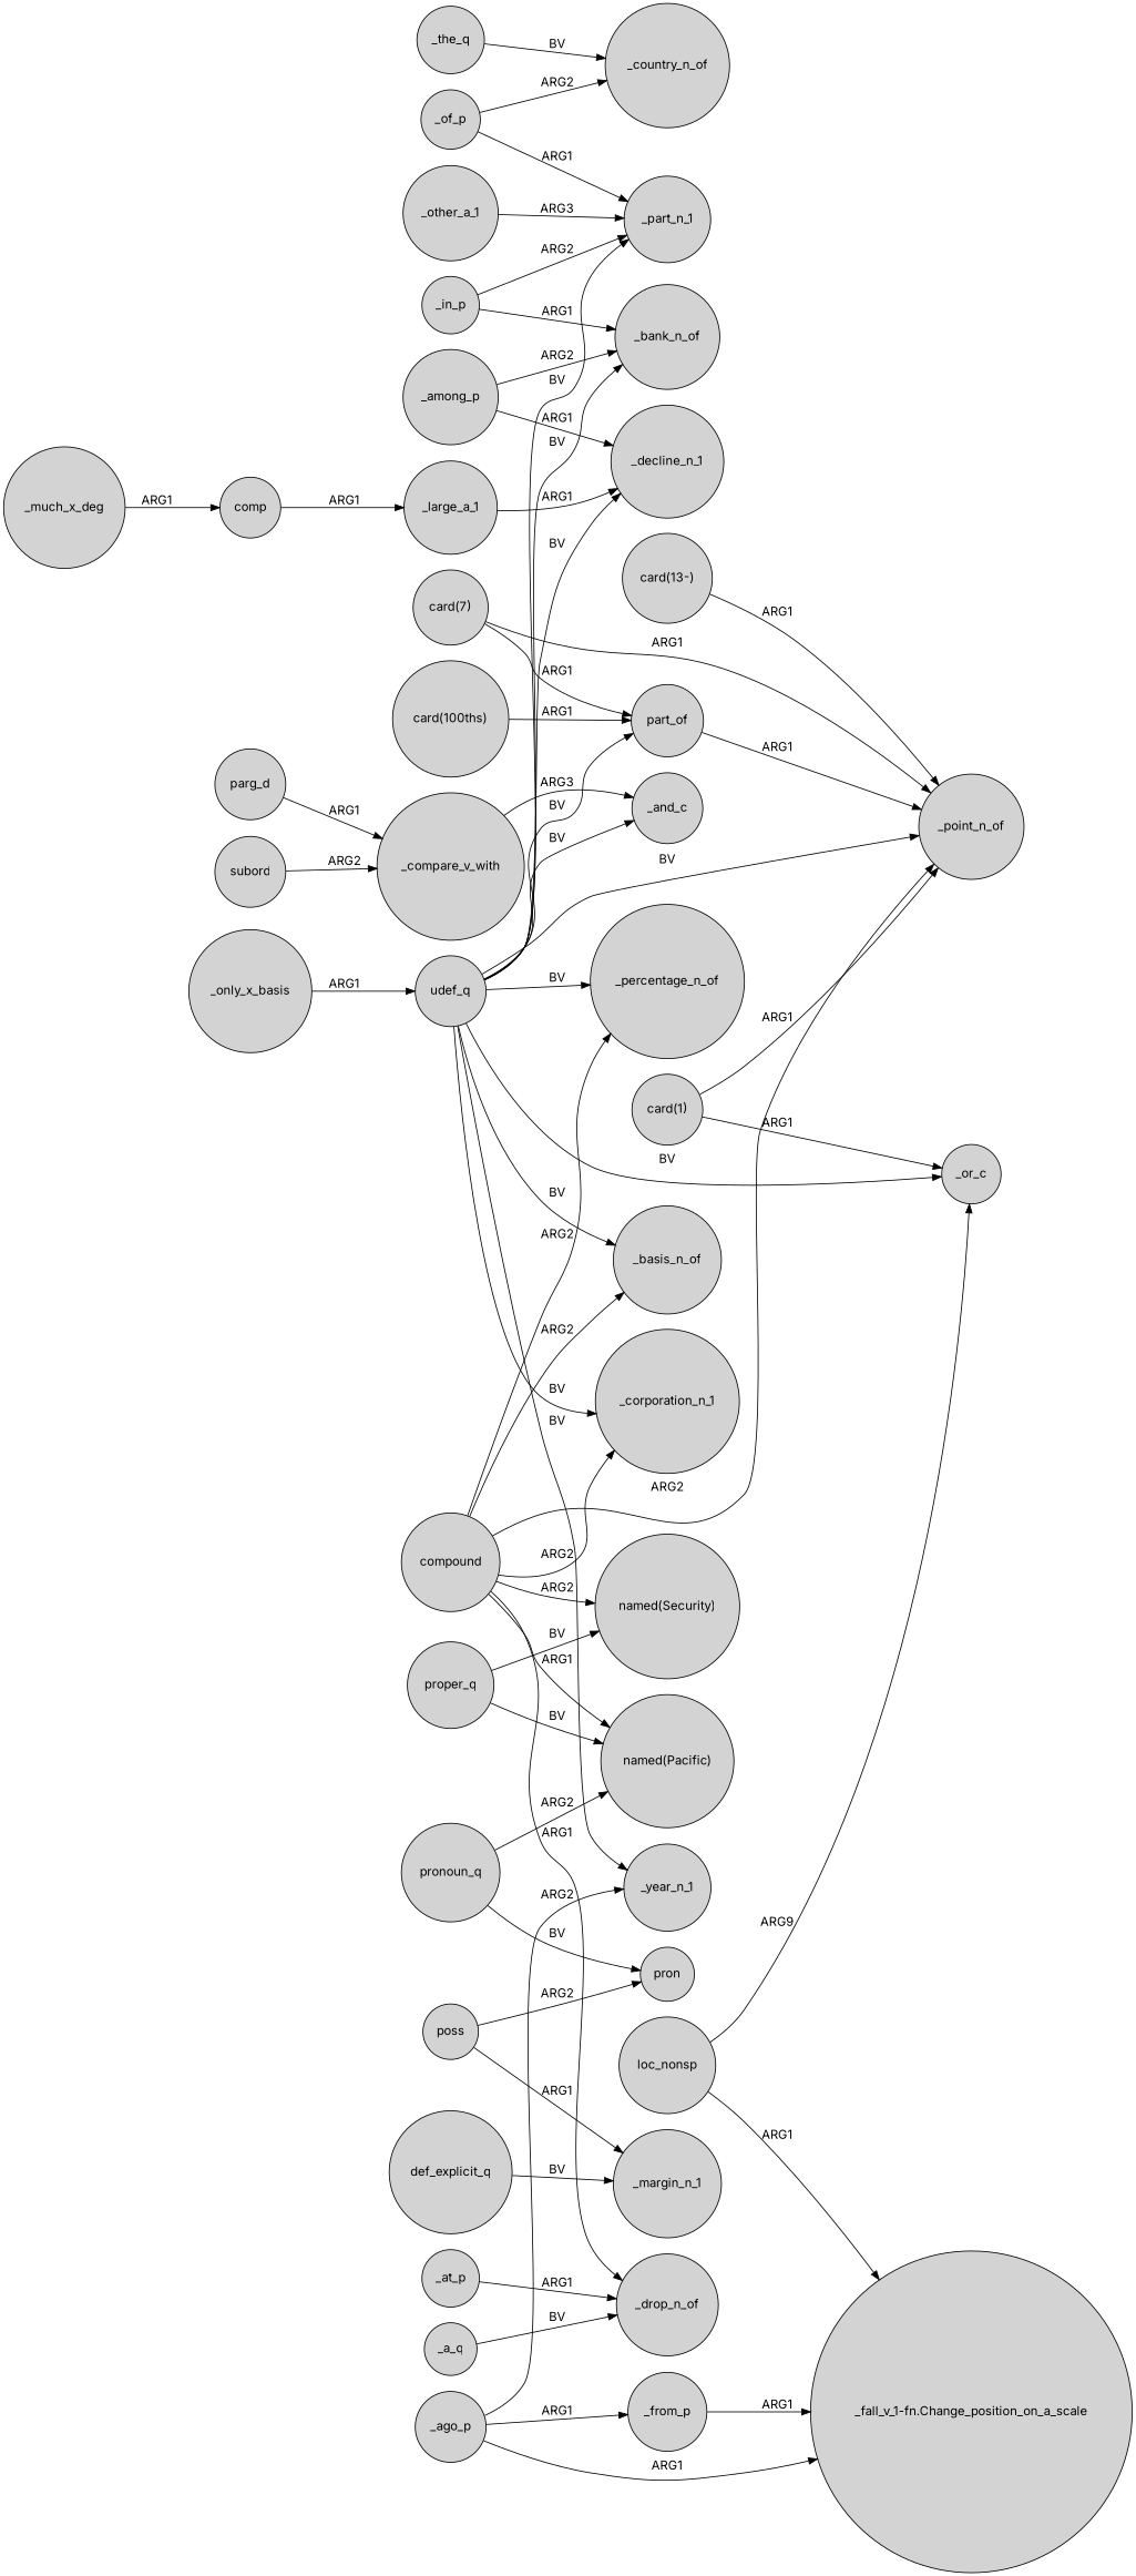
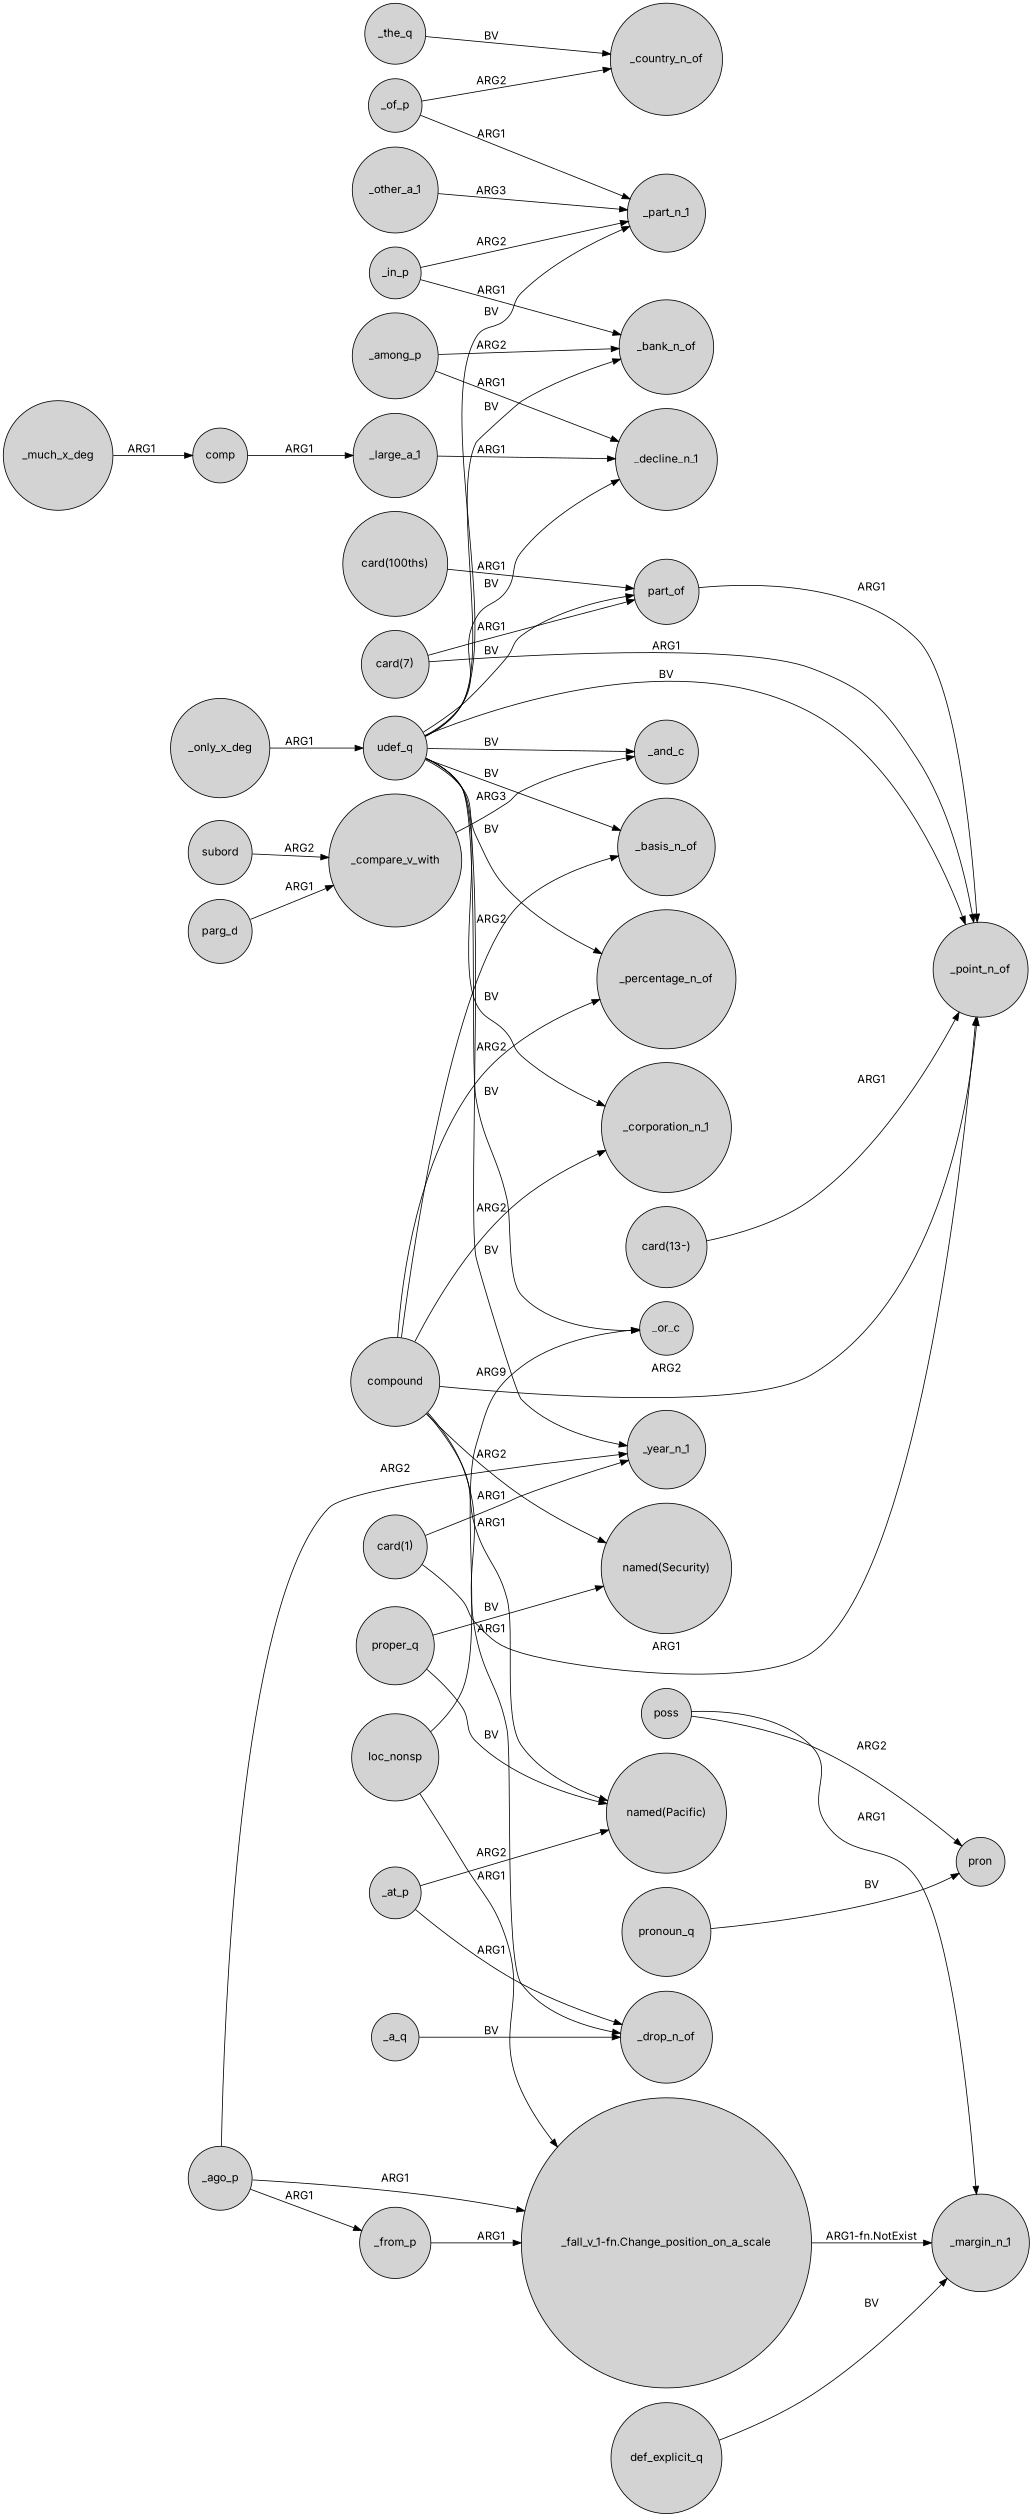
  digraph {
    fontname=Inter
    rankdir=LR
    node [fontname=Inter shape=circle style=filled]
    edge [fontname=Inter]
    _of_p
    _country_n_of
    _part_n_1
-   _only_x_deg [label=_only_x_basis]
+   _only_x_deg
    udef_q
    _decline_n_1
    part_of
    _point_n_of
    _bank_n_of
    _percentage_n_of
    _corporation_n_1
    _or_c
    _year_n_1
    _and_c
    _basis_n_of
    _among_p
    poss
    _margin_n_1
    pron
    _in_p
    _from_p
    "_fall_v_1-fn.Change_position_on_a_scale"
    "card(13-)"
    _at_p
    "named(Pacific)"
    _drop_n_of
    comp
    _large_a_1
    "card(7)"
    compound
    "named(Security)"
    _a_q
    parg_d
    _compare_v_with
    loc_nonsp
    def_explicit_q
    pronoun_q
    _ago_p
    _the_q
    subord
    "card(1)"
    _other_a_1
    "card(100ths)"
    proper_q
    _much_x_deg
    _of_p -> _country_n_of [label=ARG2]
    _of_p -> _part_n_1 [label=ARG1]
    _only_x_deg -> udef_q [label=ARG1]
    udef_q -> _part_n_1 [label=BV]
    udef_q -> _decline_n_1 [label=BV]
    udef_q -> part_of [label=BV]
    udef_q -> _point_n_of [label=BV]
    udef_q -> _bank_n_of [label=BV]
    udef_q -> _percentage_n_of [label=BV]
    udef_q -> _corporation_n_1 [label=BV]
    udef_q -> _or_c [label=BV]
    udef_q -> _year_n_1 [label=BV]
    udef_q -> _and_c [label=BV]
    udef_q -> _basis_n_of [label=BV]
    part_of -> _point_n_of [label=ARG1]
    _among_p -> _decline_n_1 [label=ARG1]
    _among_p -> _bank_n_of [label=ARG2]
    poss -> _margin_n_1 [label=ARG1]
    poss -> pron [label=ARG2]
    _in_p -> _part_n_1 [label=ARG2]
    _in_p -> _bank_n_of [label=ARG1]
    _from_p -> "_fall_v_1-fn.Change_position_on_a_scale" [label=ARG1]
+   "_fall_v_1-fn.Change_position_on_a_scale" -> _margin_n_1 [label="ARG1-fn.NotExist"]
    "card(13-)" -> _point_n_of [label=ARG1]
-   pronoun_q -> "named(Pacific)" [label=ARG2]
+   _at_p -> "named(Pacific)" [label=ARG2]
    _at_p -> _drop_n_of [label=ARG1]
    comp -> _large_a_1 [label=ARG1]
    _large_a_1 -> _decline_n_1 [label=ARG1]
    "card(7)" -> part_of [label=ARG1]
    "card(7)" -> _point_n_of [label=ARG1]
    compound -> _point_n_of [label=ARG2]
    compound -> _percentage_n_of [label=ARG2]
    compound -> _corporation_n_1 [label=ARG2]
    compound -> _basis_n_of [label=ARG2]
    compound -> "named(Pacific)" [label=ARG1]
    compound -> _drop_n_of [label=ARG1]
    compound -> "named(Security)" [label=ARG2]
    _a_q -> _drop_n_of [label=BV]
    parg_d -> _compare_v_with [label=ARG1]
    _compare_v_with -> _and_c [label=ARG3]
    loc_nonsp -> _or_c [label=ARG9]
    loc_nonsp -> "_fall_v_1-fn.Change_position_on_a_scale" [label=ARG1]
    def_explicit_q -> _margin_n_1 [label=BV]
    pronoun_q -> pron [label=BV]
    _ago_p -> _year_n_1 [label=ARG2]
    _ago_p -> _from_p [label=ARG1]
    _ago_p -> "_fall_v_1-fn.Change_position_on_a_scale" [label=ARG1]
    _the_q -> _country_n_of [label=BV]
    subord -> _compare_v_with [label=ARG2]
    "card(1)" -> _point_n_of [label=ARG1]
-   "card(1)" -> _or_c [label=ARG1]
+   "card(1)" -> _year_n_1 [label=ARG1]
    _other_a_1 -> _part_n_1 [label=ARG3]
    "card(100ths)" -> part_of [label=ARG1]
    proper_q -> "named(Pacific)" [label=BV]
    proper_q -> "named(Security)" [label=BV]
    _much_x_deg -> comp [label=ARG1]
  }
